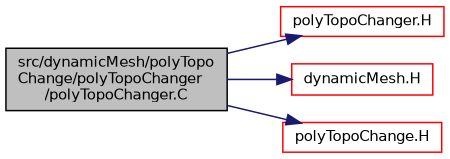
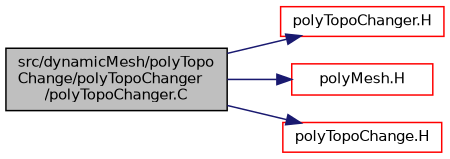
  digraph {
    rankdir=LR
    node [color=red fontname=Helvetica fontsize=10 shape=record]
    edge [color=midnightblue fontname=Helvetica fontsize=10 labelfontname=Helvetica labelfontsize=10 style=solid]
    n1 [color=black fillcolor=grey75 fontcolor=black height=0.2 label="src/dynamicMesh/polyTopo\lChange/polyTopoChanger\l/polyTopoChanger.C" style=filled width=0.4]
    n2 [height=0.2 label="polyTopoChanger.H" width=0.4]
-   n3 [height=0.2 label="dynamicMesh.H" width=0.4]
+   n3 [height=0.2 label="polyMesh.H" width=0.4]
    n4 [height=0.2 label="polyTopoChange.H" width=0.4]
    n1 -> n2
    n1 -> n3
    n1 -> n4
  }
